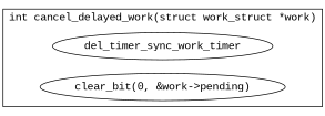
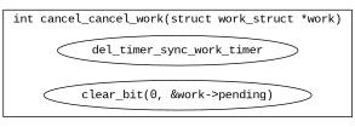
  digraph {
    rankdir=LR
    fontname="Liberation Mono"
    node [fontname="Liberation Mono"]
    n1 [label=del_timer_sync_work_timer]
    n2 [label="clear_bit(0, &work->pending)"]
    subgraph cluster_1 {
-     label="int cancel_delayed_work(struct work_struct *work)"
+     label="int cancel_cancel_work(struct work_struct *work)"
      n1
      n2
    }
  }
